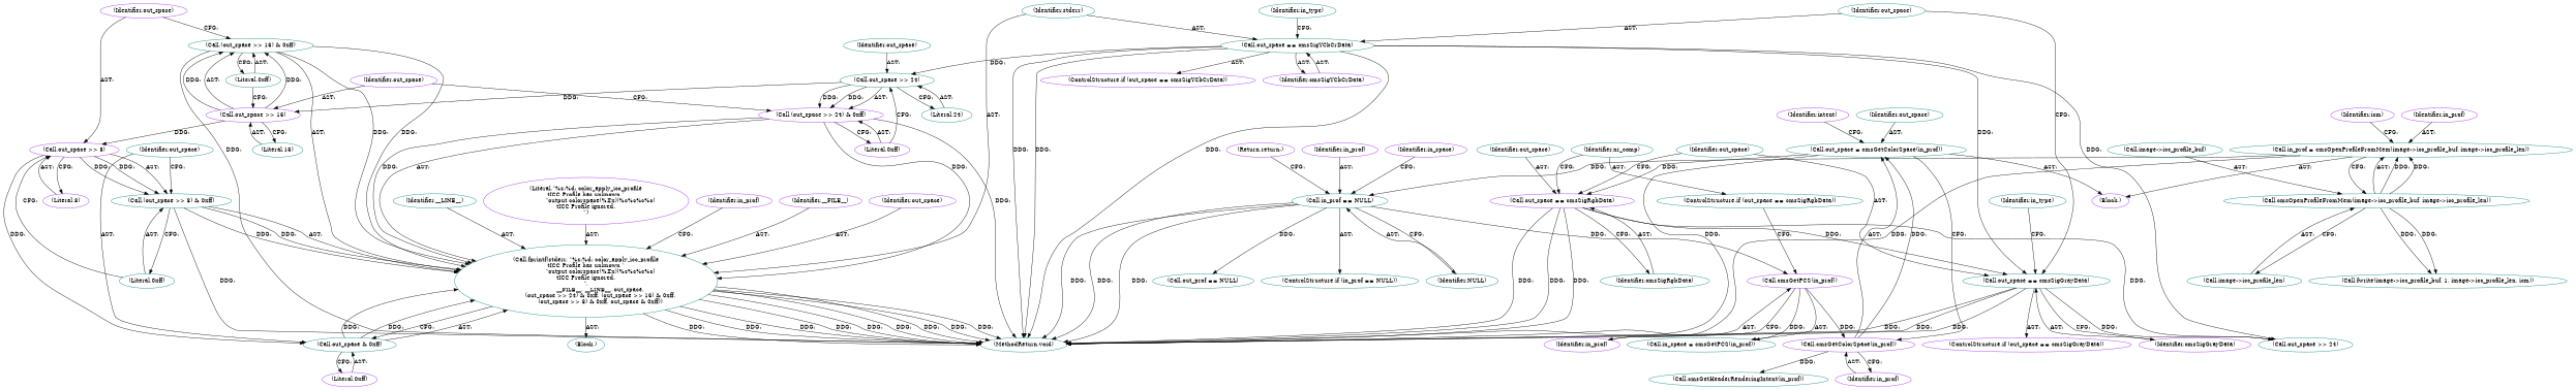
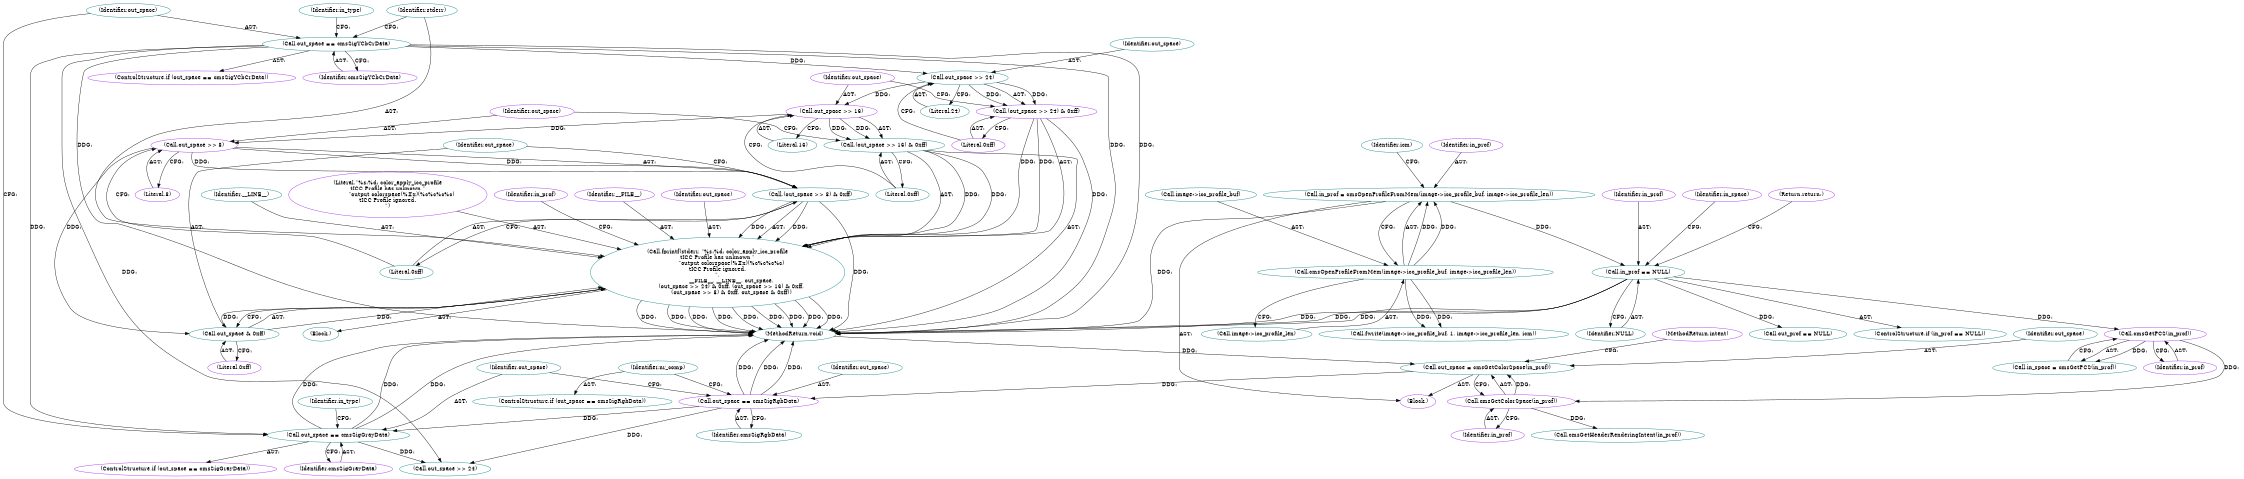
  digraph {
    node [color=teal]
    n1 [label="(Call,fprintf(stderr, \"%s:%d: color_apply_icc_profile\n\tICC Profile has unknown \"\n                \"output colorspace(%#x)(%c%c%c%c)\n\tICC Profile ignored.\n\",\n                __FILE__, __LINE__, out_space,\n                (out_space >> 24) & 0xff, (out_space >> 16) & 0xff,\n                (out_space >> 8) & 0xff, out_space & 0xff))"]
    n2 [label="(Call,out_space & 0xff)"]
    n3 [label="(MethodReturn,void)"]
    n4 [label="(Block,)"]
    n5 [color=purple label="(Literal,0xff)"]
    n6 [color=purple label="(Call,out_space >> 8)"]
    n7 [label="(Call,(out_space >> 8) & 0xff)"]
    n8 [color=purple label="(Literal,8)"]
    n9 [label="(Literal,0xff)"]
    n10 [color=purple label="(Call,out_space >> 16)"]
    n11 [label="(Call,(out_space >> 16) & 0xff)"]
    n12 [label="(Literal,16)"]
    n13 [label="(Literal,0xff)"]
    n14 [label="(Call,out_space >> 24)"]
    n15 [color=purple label="(Call,(out_space >> 24) & 0xff)"]
    n16 [label="(Literal,24)"]
    n17 [color=purple label="(Literal,0xff)"]
    n18 [label="(Call,out_space == cmsSigYCbCrData)"]
    n19 [color=purple label="(ControlStructure,if (out_space == cmsSigYCbCrData))"]
    n20 [color=purple label="(Identifier,cmsSigYCbCrData)"]
    n21 [label="(Call,out_space >> 24)"]
    n22 [label="(Call,out_space == cmsSigGrayData)"]
    n23 [color=purple label="(ControlStructure,if (out_space == cmsSigGrayData))"]
    n24 [color=purple label="(Identifier,cmsSigGrayData)"]
    n25 [color=purple label="(Call,out_space == cmsSigRgbData)"]
    n26 [label="(Identifier,cmsSigRgbData)"]
    n27 [label="(ControlStructure,if (out_space == cmsSigRgbData))"]
    n28 [label="(Call,out_space = cmsGetColorSpace(in_prof))"]
    n29 [color=purple label="(Call,cmsGetColorSpace(in_prof))"]
    n30 [color=purple label="(Block,)"]
    n31 [color=purple label="(Identifier,in_prof)"]
    n32 [label="(Call,cmsGetHeaderRenderingIntent(in_prof))"]
    n33 [color=purple label="(Call,cmsGetPCS(in_prof))"]
    n34 [color=purple label="(Identifier,in_prof)"]
    n35 [label="(Call,in_space = cmsGetPCS(in_prof))"]
    n36 [label="(Call,in_prof == NULL)"]
    n37 [label="(Call,out_prof == NULL)"]
    n38 [label="(ControlStructure,if (in_prof == NULL))"]
    n39 [label="(Identifier,NULL)"]
    n40 [label="(Call,in_prof = cmsOpenProfileFromMem(image->icc_profile_buf, image->icc_profile_len))"]
    n41 [label="(Call,cmsOpenProfileFromMem(image->icc_profile_buf, image->icc_profile_len))"]
    n42 [label="(Call,fwrite(image->icc_profile_buf, 1, image->icc_profile_len, icm))"]
    n43 [label="(Call,image->icc_profile_len)"]
    n44 [label="(Identifier,__LINE__)"]
    n45 [color=purple label="(Identifier,in_prof)"]
    n46 [label="(Identifier,out_space)"]
    n47 [label="(Identifier,out_space)"]
    n48 [label="(Identifier,nr_comp)"]
    n49 [color=purple label="(Literal,\"%s:%d: color_apply_icc_profile\n\tICC Profile has unknown \"\n                \"output colorspace(%#x)(%c%c%c%c)\n\tICC Profile ignored.\n\")"]
    n50 [color=purple label="(Identifier,in_space)"]
    n51 [color=purple label="(Identifier,in_prof)"]
-   n52 [color=purple label="(Identifier,intent)"]
+   n52 [color=purple label="(MethodReturn,intent)"]
    n53 [label="(Call,image->icc_profile_buf)"]
    n54 [label="(Identifier,out_space)"]
    n55 [color=purple label="(Identifier,__FILE__)"]
    n56 [color=purple label="(Identifier,in_prof)"]
    n57 [label="(Identifier,in_type)"]
    n58 [label="(Identifier,out_space)"]
    n59 [label="(Identifier,out_space)"]
    n60 [color=purple label="(Return,return;)"]
-   n61 [color=purple label="(Identifier,icm)"]
+   n61 [label="(Identifier,icm)"]
    n62 [color=purple label="(Identifier,out_space)"]
    n63 [color=purple label="(Identifier,out_space)"]
    n64 [label="(Identifier,in_type)"]
    n65 [label="(Identifier,out_space)"]
    n66 [color=purple label="(Identifier,out_space)"]
    n67 [label="(Identifier,stderr)"]
    n1 -> n2 [label="CFG: "]
    n1 -> n3 [label="DDG: "]
    n1 -> n3 [label="DDG: "]
    n1 -> n3 [label="DDG: "]
    n1 -> n3 [label="DDG: "]
    n1 -> n3 [label="DDG: "]
    n1 -> n3 [label="DDG: "]
    n1 -> n3 [label="DDG: "]
    n1 -> n3 [label="DDG: "]
    n1 -> n3 [label="DDG: "]
    n1 -> n4 [label="AST: "]
    n2 -> n1 [label="AST: "]
    n2 -> n1 [label="DDG: "]
    n2 -> n1 [label="DDG: "]
    n2 -> n5 [label="CFG: "]
    n5 -> n2 [label="AST: "]
    n6 -> n2 [label="DDG: "]
    n6 -> n7 [label="AST: "]
    n6 -> n7 [label="DDG: "]
    n6 -> n7 [label="DDG: "]
    n6 -> n8 [label="CFG: "]
    n7 -> n1 [label="AST: "]
    n7 -> n1 [label="DDG: "]
    n7 -> n1 [label="DDG: "]
    n7 -> n3 [label="DDG: "]
    n7 -> n9 [label="CFG: "]
    n8 -> n6 [label="AST: "]
    n9 -> n6 [label="CFG: "]
    n9 -> n7 [label="AST: "]
    n10 -> n6 [label="DDG: "]
    n10 -> n11 [label="AST: "]
    n10 -> n11 [label="DDG: "]
    n10 -> n11 [label="DDG: "]
    n10 -> n12 [label="CFG: "]
    n11 -> n1 [label="AST: "]
    n11 -> n1 [label="DDG: "]
    n11 -> n1 [label="DDG: "]
-   n11 -> n3 [label="DDG: "]
+   n11 -> n3 [label="AST: "]
    n11 -> n13 [label="CFG: "]
    n12 -> n10 [label="AST: "]
    n13 -> n10 [label="CFG: "]
    n13 -> n11 [label="AST: "]
    n14 -> n10 [label="DDG: "]
    n14 -> n15 [label="AST: "]
    n14 -> n15 [label="DDG: "]
    n14 -> n15 [label="DDG: "]
    n14 -> n16 [label="CFG: "]
    n15 -> n1 [label="AST: "]
    n15 -> n1 [label="DDG: "]
    n15 -> n1 [label="DDG: "]
    n15 -> n3 [label="DDG: "]
    n15 -> n17 [label="CFG: "]
    n16 -> n14 [label="AST: "]
    n17 -> n14 [label="CFG: "]
    n17 -> n15 [label="AST: "]
    n18 -> n3 [label="DDG: "]
    n18 -> n3 [label="DDG: "]
    n18 -> n3 [label="DDG: "]
    n18 -> n14 [label="DDG: "]
    n18 -> n19 [label="AST: "]
-   n18 -> n20 [label="AST: "]
+   n18 -> n20 [label="CFG: "]
    n18 -> n21 [label="DDG: "]
    n18 -> n22 [label="DDG: "]
    n20 -> n18 [label="AST: "]
    n22 -> n3 [label="DDG: "]
    n22 -> n3 [label="DDG: "]
    n22 -> n3 [label="DDG: "]
    n22 -> n21 [label="DDG: "]
    n22 -> n23 [label="AST: "]
    n22 -> n24 [label="CFG: "]
    n24 -> n22 [label="AST: "]
    n25 -> n3 [label="DDG: "]
    n25 -> n3 [label="DDG: "]
    n25 -> n3 [label="DDG: "]
    n25 -> n21 [label="DDG: "]
    n25 -> n22 [label="DDG: "]
    n25 -> n26 [label="CFG: "]
    n26 -> n25 [label="AST: "]
-   n28 -> n3 [label="DDG: "]
+   n3 -> n28 [label="DDG: "]
    n28 -> n25 [label="DDG: "]
    n28 -> n29 [label="CFG: "]
    n28 -> n30 [label="AST: "]
    n29 -> n28 [label="AST: "]
    n29 -> n28 [label="DDG: "]
    n29 -> n31 [label="CFG: "]
    n29 -> n32 [label="DDG: "]
    n31 -> n29 [label="AST: "]
    n33 -> n29 [label="DDG: "]
    n33 -> n34 [label="CFG: "]
    n33 -> n35 [label="AST: "]
    n33 -> n35 [label="DDG: "]
    n34 -> n33 [label="AST: "]
-   n27 -> n33 [label="CFG: "]
+   n35 -> n33 [label="CFG: "]
    n36 -> n3 [label="DDG: "]
    n36 -> n3 [label="DDG: "]
    n36 -> n3 [label="DDG: "]
    n36 -> n33 [label="DDG: "]
    n36 -> n37 [label="DDG: "]
    n36 -> n38 [label="AST: "]
    n36 -> n39 [label="CFG: "]
    n39 -> n36 [label="AST: "]
    n40 -> n3 [label="DDG: "]
    n40 -> n30 [label="AST: "]
    n40 -> n36 [label="DDG: "]
    n40 -> n41 [label="CFG: "]
    n41 -> n40 [label="AST: "]
    n41 -> n40 [label="DDG: "]
    n41 -> n40 [label="DDG: "]
    n41 -> n42 [label="DDG: "]
    n41 -> n42 [label="DDG: "]
    n41 -> n43 [label="CFG: "]
    n43 -> n41 [label="AST: "]
    n44 -> n1 [label="AST: "]
    n45 -> n36 [label="AST: "]
    n46 -> n18 [label="AST: "]
    n46 -> n22 [label="CFG: "]
    n47 -> n2 [label="AST: "]
    n47 -> n7 [label="CFG: "]
    n48 -> n25 [label="CFG: "]
    n48 -> n27 [label="AST: "]
    n49 -> n1 [label="AST: "]
    n50 -> n36 [label="CFG: "]
    n51 -> n1 [label="CFG: "]
    n52 -> n28 [label="CFG: "]
    n53 -> n41 [label="AST: "]
    n54 -> n14 [label="AST: "]
    n55 -> n1 [label="AST: "]
    n56 -> n40 [label="AST: "]
    n57 -> n18 [label="CFG: "]
    n58 -> n22 [label="AST: "]
    n58 -> n25 [label="CFG: "]
    n59 -> n28 [label="AST: "]
    n60 -> n36 [label="CFG: "]
    n61 -> n40 [label="CFG: "]
    n62 -> n6 [label="AST: "]
    n62 -> n11 [label="CFG: "]
    n63 -> n1 [label="AST: "]
    n64 -> n22 [label="CFG: "]
    n65 -> n25 [label="AST: "]
    n66 -> n10 [label="AST: "]
    n66 -> n15 [label="CFG: "]
    n67 -> n1 [label="AST: "]
-   n67 -> n18 [label="AST: "]
+   n67 -> n18 [label="CFG: "]
  }
